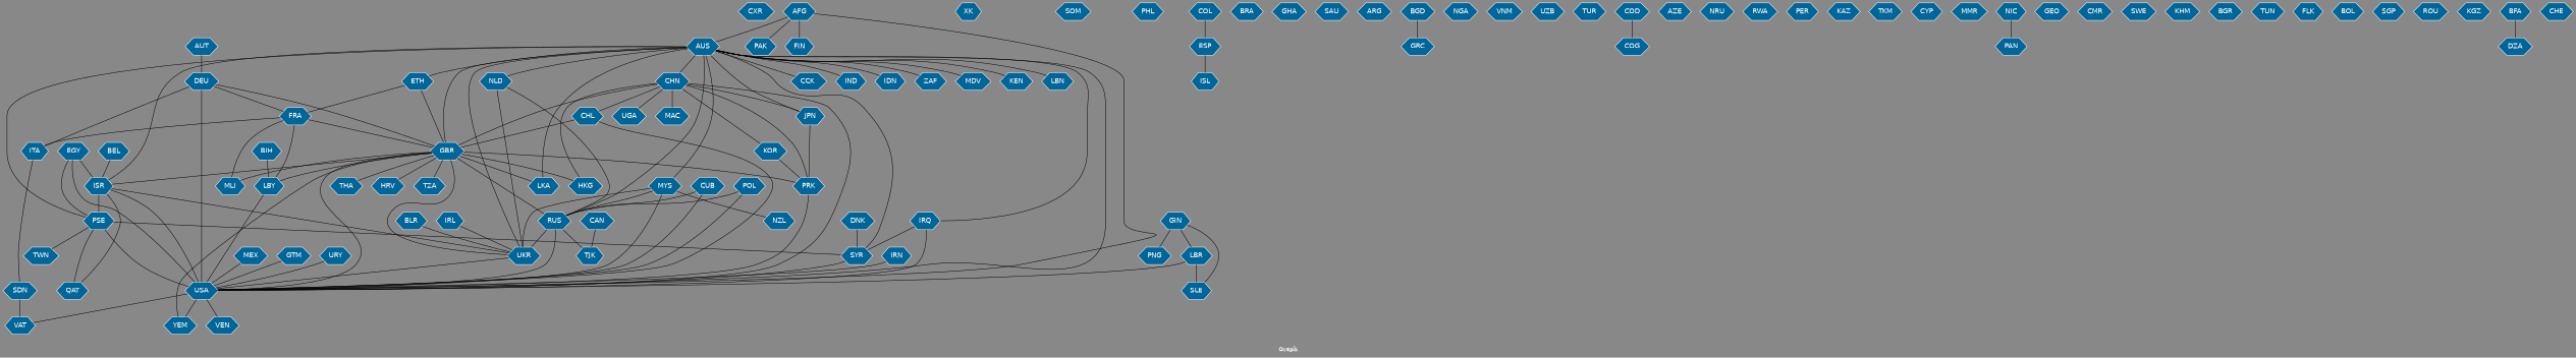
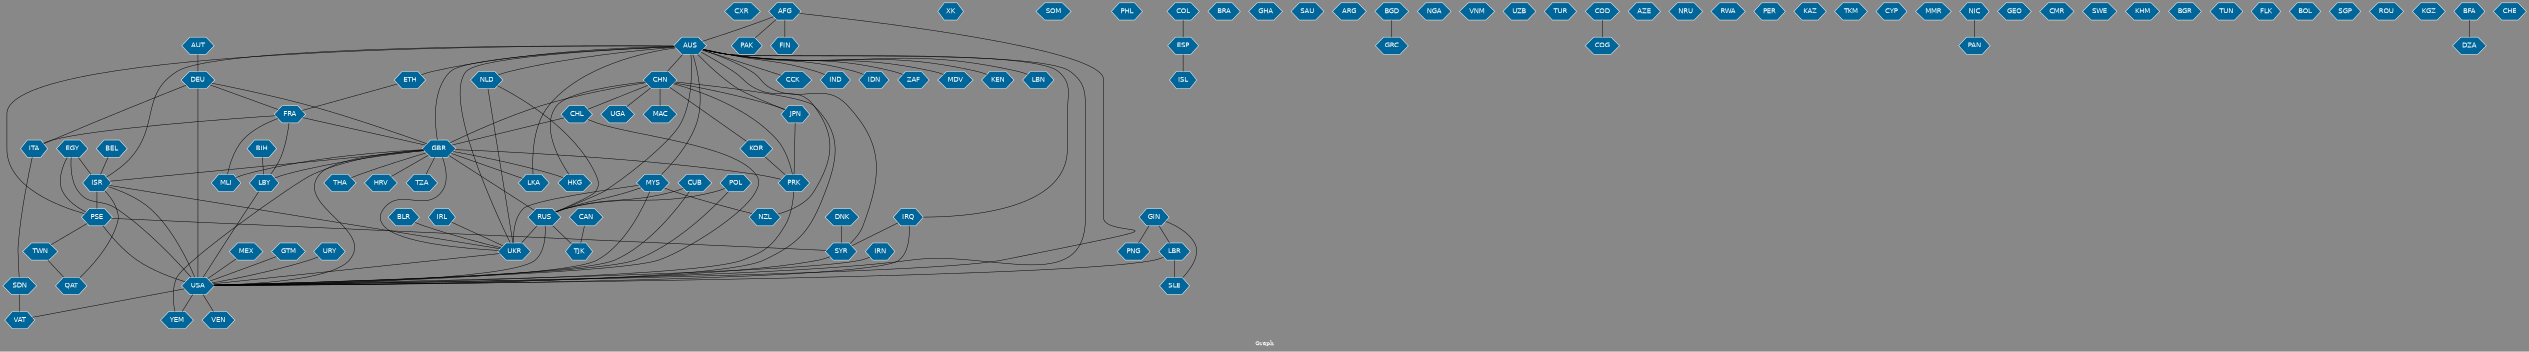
  graph {
    bgcolor="#888888"
    fontcolor=white
    fontsize=12
    label="Graph"
    node [color=white fillcolor="#006699" fontcolor=white fontname=Helvetica shape=hexagon style=filled]
    edge [arrowhead=open color=black fontcolor=white fontname=Courier fontsize=12 weight=1]
    n1 [label="CXR "]
    n2 [label=USA]
    n3 [label=YEM]
    n4 [label=VAT]
    n5 [label=VEN]
    n6 [label=XK]
    n7 [label=IRN]
    n8 [label=AUS]
    n9 [label=NLD]
    n10 [label=ISR]
    n11 [label=PSE]
    n12 [label=UKR]
    n13 [label=GBR]
    n14 [label=RUS]
    n15 [label="CCK "]
    n16 [label=CHN]
    n17 [label=IND]
    n18 [label=IDN]
    n19 [label=SYR]
    n20 [label=NZL]
    n21 [label=MYS]
    n22 [label=JPN]
    n23 [label=ZAF]
    n24 [label=MDV]
    n25 [label=IRQ]
    n26 [label=LKA]
    n27 [label=KEN]
    n28 [label=ETH]
    n29 [label=LBN]
    n30 [label=QAT]
    n31 [label=TWN]
    n32 [label=MLI]
    n33 [label=LBY]
    n34 [label=PRK]
    n35 [label=HKG]
    n36 [label=THA]
    n37 [label=HRV]
    n38 [label=TZA]
    n39 [label=TJK]
    n40 [label=UGA]
    n41 [label=KOR]
    n42 [label=MAC]
    n43 [label=CHL]
    n44 [label=FRA]
    n45 [label=ITA]
    n46 [label=SDN]
    n47 [label=SOM]
    n48 [label=PHL]
    n49 [label=DEU]
    n50 [label=BLR]
    n51 [label=ESP]
    n52 [label=ISL]
    n53 [label=BRA]
    n54 [label=GHA]
    n55 [label=SAU]
    n56 [label=ARG]
    n57 [label=BGD]
    n58 [label=GRC]
    n59 [label=EGY]
    n60 [label=AFG]
    n61 [label=PAK]
    n62 [label=FIN]
    n63 [label=NGA]
    n64 [label=IRL]
    n65 [label=CUB]
    n66 [label=VNM]
    n67 [label=UZB]
    n68 [label=DNK]
    n69 [label=TUR]
    n70 [label=COL]
    n71 [label=COG]
    n72 [label=AZE]
    n73 [label=NRU]
    n74 [label=MEX]
    n75 [label=RWA]
    n76 [label=PER]
    n77 [label=GIN]
    n78 [label=PNG]
    n79 [label=SLE]
    n80 [label=LBR]
    n81 [label=BEL]
    n82 [label=GTM]
    n83 [label=KAZ]
    n84 [label=TKM]
    n85 [label=CYP]
    n86 [label=MMR]
    n87 [label=NIC]
    n88 [label=PAN]
    n89 [label=GEO]
    n90 [label=CMR]
    n91 [label=CAN]
    n92 [label=POL]
    n93 [label=SWE]
    n94 [label=BIH]
    n95 [label=KHM]
    n96 [label=BGR]
    n97 [label=TUN]
    n98 [label=FLK]
    n99 [label=BOL]
    n100 [label=SGP]
    n101 [label=AUT]
    n102 [label=URY]
    n103 [label=ROU]
    n104 [label=COD]
    n105 [label=KGZ]
    n106 [label=DZA]
    n107 [label=BFA]
    n108 [label=CHE]
    n2 -- n3 [weight=2]
    n2 -- n4
    n2 -- n5
    n7 -- n2 [weight=5]
    n8 -- n2 [weight=4]
    n8 -- n9 [weight=9]
    n8 -- n10
    n8 -- n11 [weight=3]
    n8 -- n12 [weight=5]
    n8 -- n13 [weight=5]
    n8 -- n14 [weight=6]
    n8 -- n15 [weight=4]
    n8 -- n16 [weight=4]
    n8 -- n17 [weight=3]
    n8 -- n18
    n8 -- n19
+   n8 -- n20 [weight=2]
    n8 -- n21 [weight=7]
    n8 -- n22 [weight=4]
    n8 -- n23 [weight=2]
    n8 -- n24
    n8 -- n25
    n8 -- n26 [weight=5]
    n8 -- n27
    n8 -- n28
    n8 -- n29
    n9 -- n12
    n9 -- n14
    n10 -- n2 [weight=27]
    n10 -- n11 [weight=233]
    n10 -- n12
    n10 -- n30
    n11 -- n2 [weight=39]
    n11 -- n19
-   n11 -- n30
+   n31 -- n30
    n11 -- n31
    n12 -- n2 [weight=4]
    n13 -- n2 [weight=7]
    n13 -- n3
    n13 -- n10
    n13 -- n12
    n13 -- n14 [weight=8]
    n13 -- n26 [weight=2]
    n13 -- n32
    n13 -- n33 [weight=2]
    n13 -- n34 [weight=3]
    n13 -- n35
    n13 -- n36
    n13 -- n37
    n13 -- n38
    n14 -- n2 [weight=25]
    n14 -- n12 [weight=25]
    n14 -- n39
    n16 -- n2 [weight=4]
    n16 -- n13 [weight=2]
    n16 -- n22 [weight=2]
    n16 -- n34 [weight=3]
    n16 -- n35
    n16 -- n40
    n16 -- n41
    n16 -- n42
    n16 -- n43
    n19 -- n2 [weight=3]
    n21 -- n2 [weight=2]
    n21 -- n12 [weight=21]
    n21 -- n14 [weight=12]
    n21 -- n20
    n22 -- n34 [weight=3]
    n25 -- n2 [weight=3]
    n25 -- n19
-   n28 -- n13 [weight=2]
    n28 -- n44
    n33 -- n2 [weight=2]
    n34 -- n2
    n41 -- n34 [weight=2]
    n43 -- n2
    n43 -- n13
    n44 -- n13 [weight=2]
    n44 -- n32
    n44 -- n33
    n44 -- n45
    n45 -- n46
    n46 -- n4 [weight=2]
    n49 -- n2 [weight=14]
    n49 -- n13
    n49 -- n44
    n49 -- n45
    n50 -- n12 [weight=2]
    n51 -- n52
    n57 -- n58
    n59 -- n2
    n59 -- n10 [weight=10]
    n59 -- n11 [weight=12]
    n60 -- n2 [weight=2]
    n60 -- n8 [weight=2]
    n60 -- n61
    n60 -- n62 [weight=2]
    n64 -- n12
    n65 -- n2 [weight=2]
    n65 -- n14 [weight=2]
    n68 -- n19 [weight=2]
    n70 -- n51
    n74 -- n2 [weight=4]
    n77 -- n78 [weight=2]
    n77 -- n79
    n77 -- n80
    n80 -- n2 [weight=2]
    n80 -- n79 [weight=2]
    n81 -- n10
    n82 -- n2
    n87 -- n88
    n91 -- n39
    n92 -- n2 [weight=2]
    n92 -- n14
    n94 -- n33
    n101 -- n49
    n102 -- n2
    n104 -- n71 [weight=2]
    n107 -- n106
  }
